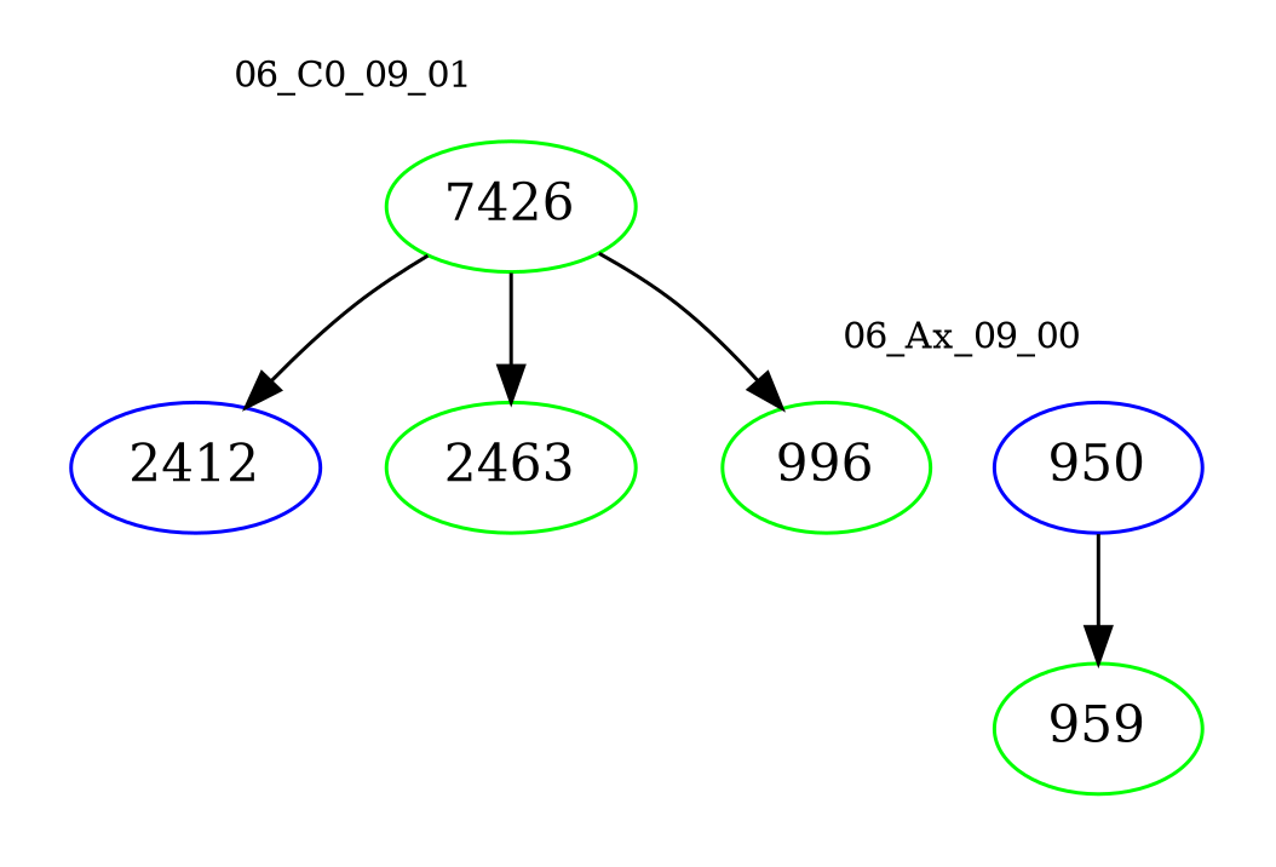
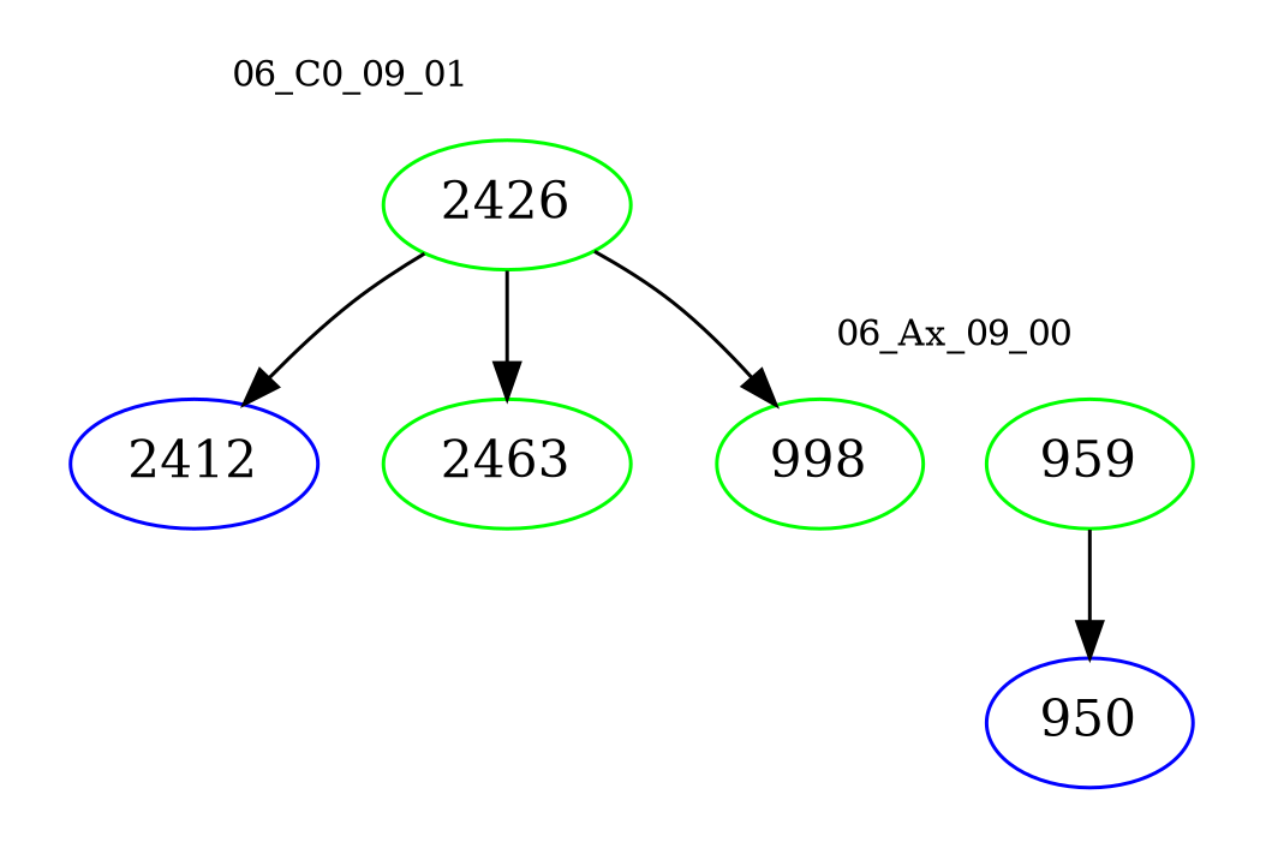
  digraph {
    node [color=green]
    edge [color=black]
    n1 [label=959]
    n2 [color=blue label=950]
-   n3 [label=996]
-   n4 [label=7426]
+   n3 [label=998]
+   n4 [label=2426]
    n5 [color=blue label=2412]
    n6 [label=2463]
    subgraph cluster_1 {
      color=white
      fontsize=10
      label="06_Ax_09_00"
      n1
      n2
      n3
    }
    subgraph cluster_2 {
      color=white
      fontsize=10
      label="06_C0_09_01"
      n4
      n5
      n6
    }
-   n2 -> n1
+   n1 -> n2
    n4 -> n3
    n4 -> n5
    n4 -> n6
  }
